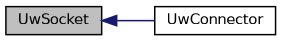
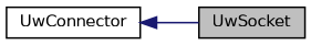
  digraph {
    rankdir=LR
    node [color=black fontname=Helvetica fontsize=10 shape=record style=filled]
    n1 [fillcolor=grey75 fontcolor=black height=0.2 label=UwSocket width=0.4]
    n2 [fillcolor=white height=0.2 label=UwConnector width=0.4]
-   n1 -> n2 [color=midnightblue dir=back fontname=Helvetica fontsize=10 labelfontname=Helvetica labelfontsize=10 style=solid]
+   n2 -> n1 [color=midnightblue dir=back fontname=Helvetica fontsize=10 labelfontname=Helvetica labelfontsize=10 style=solid]
  }
